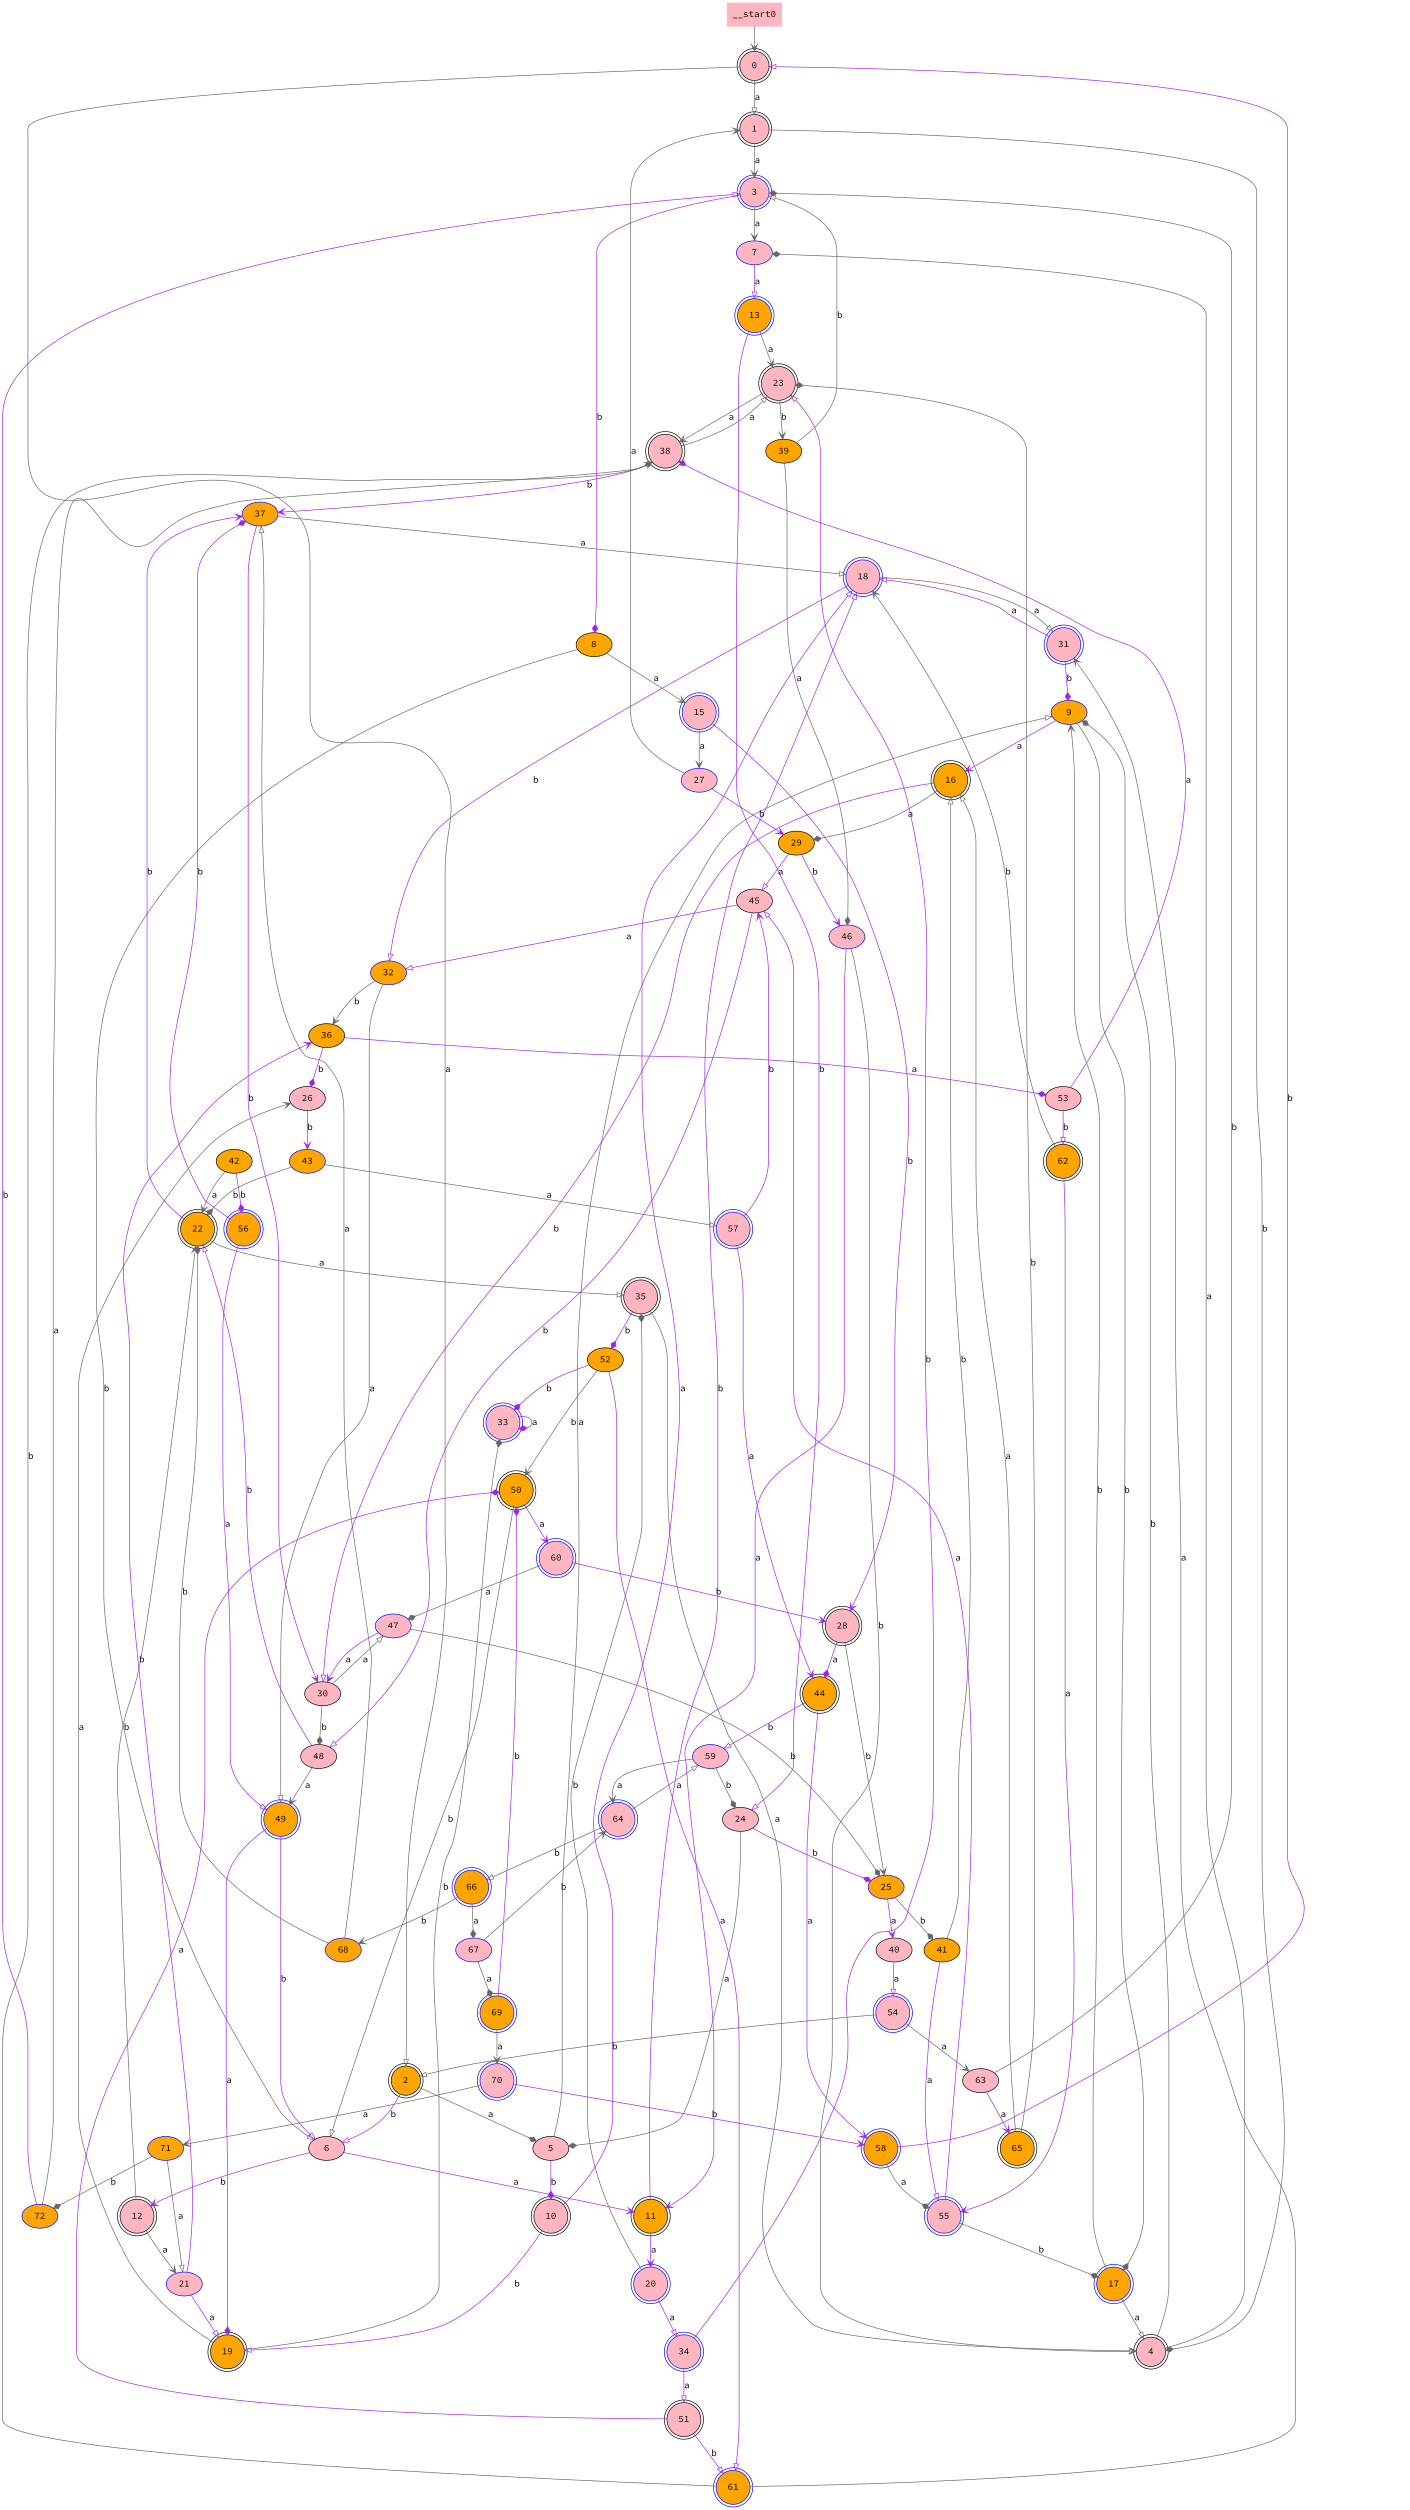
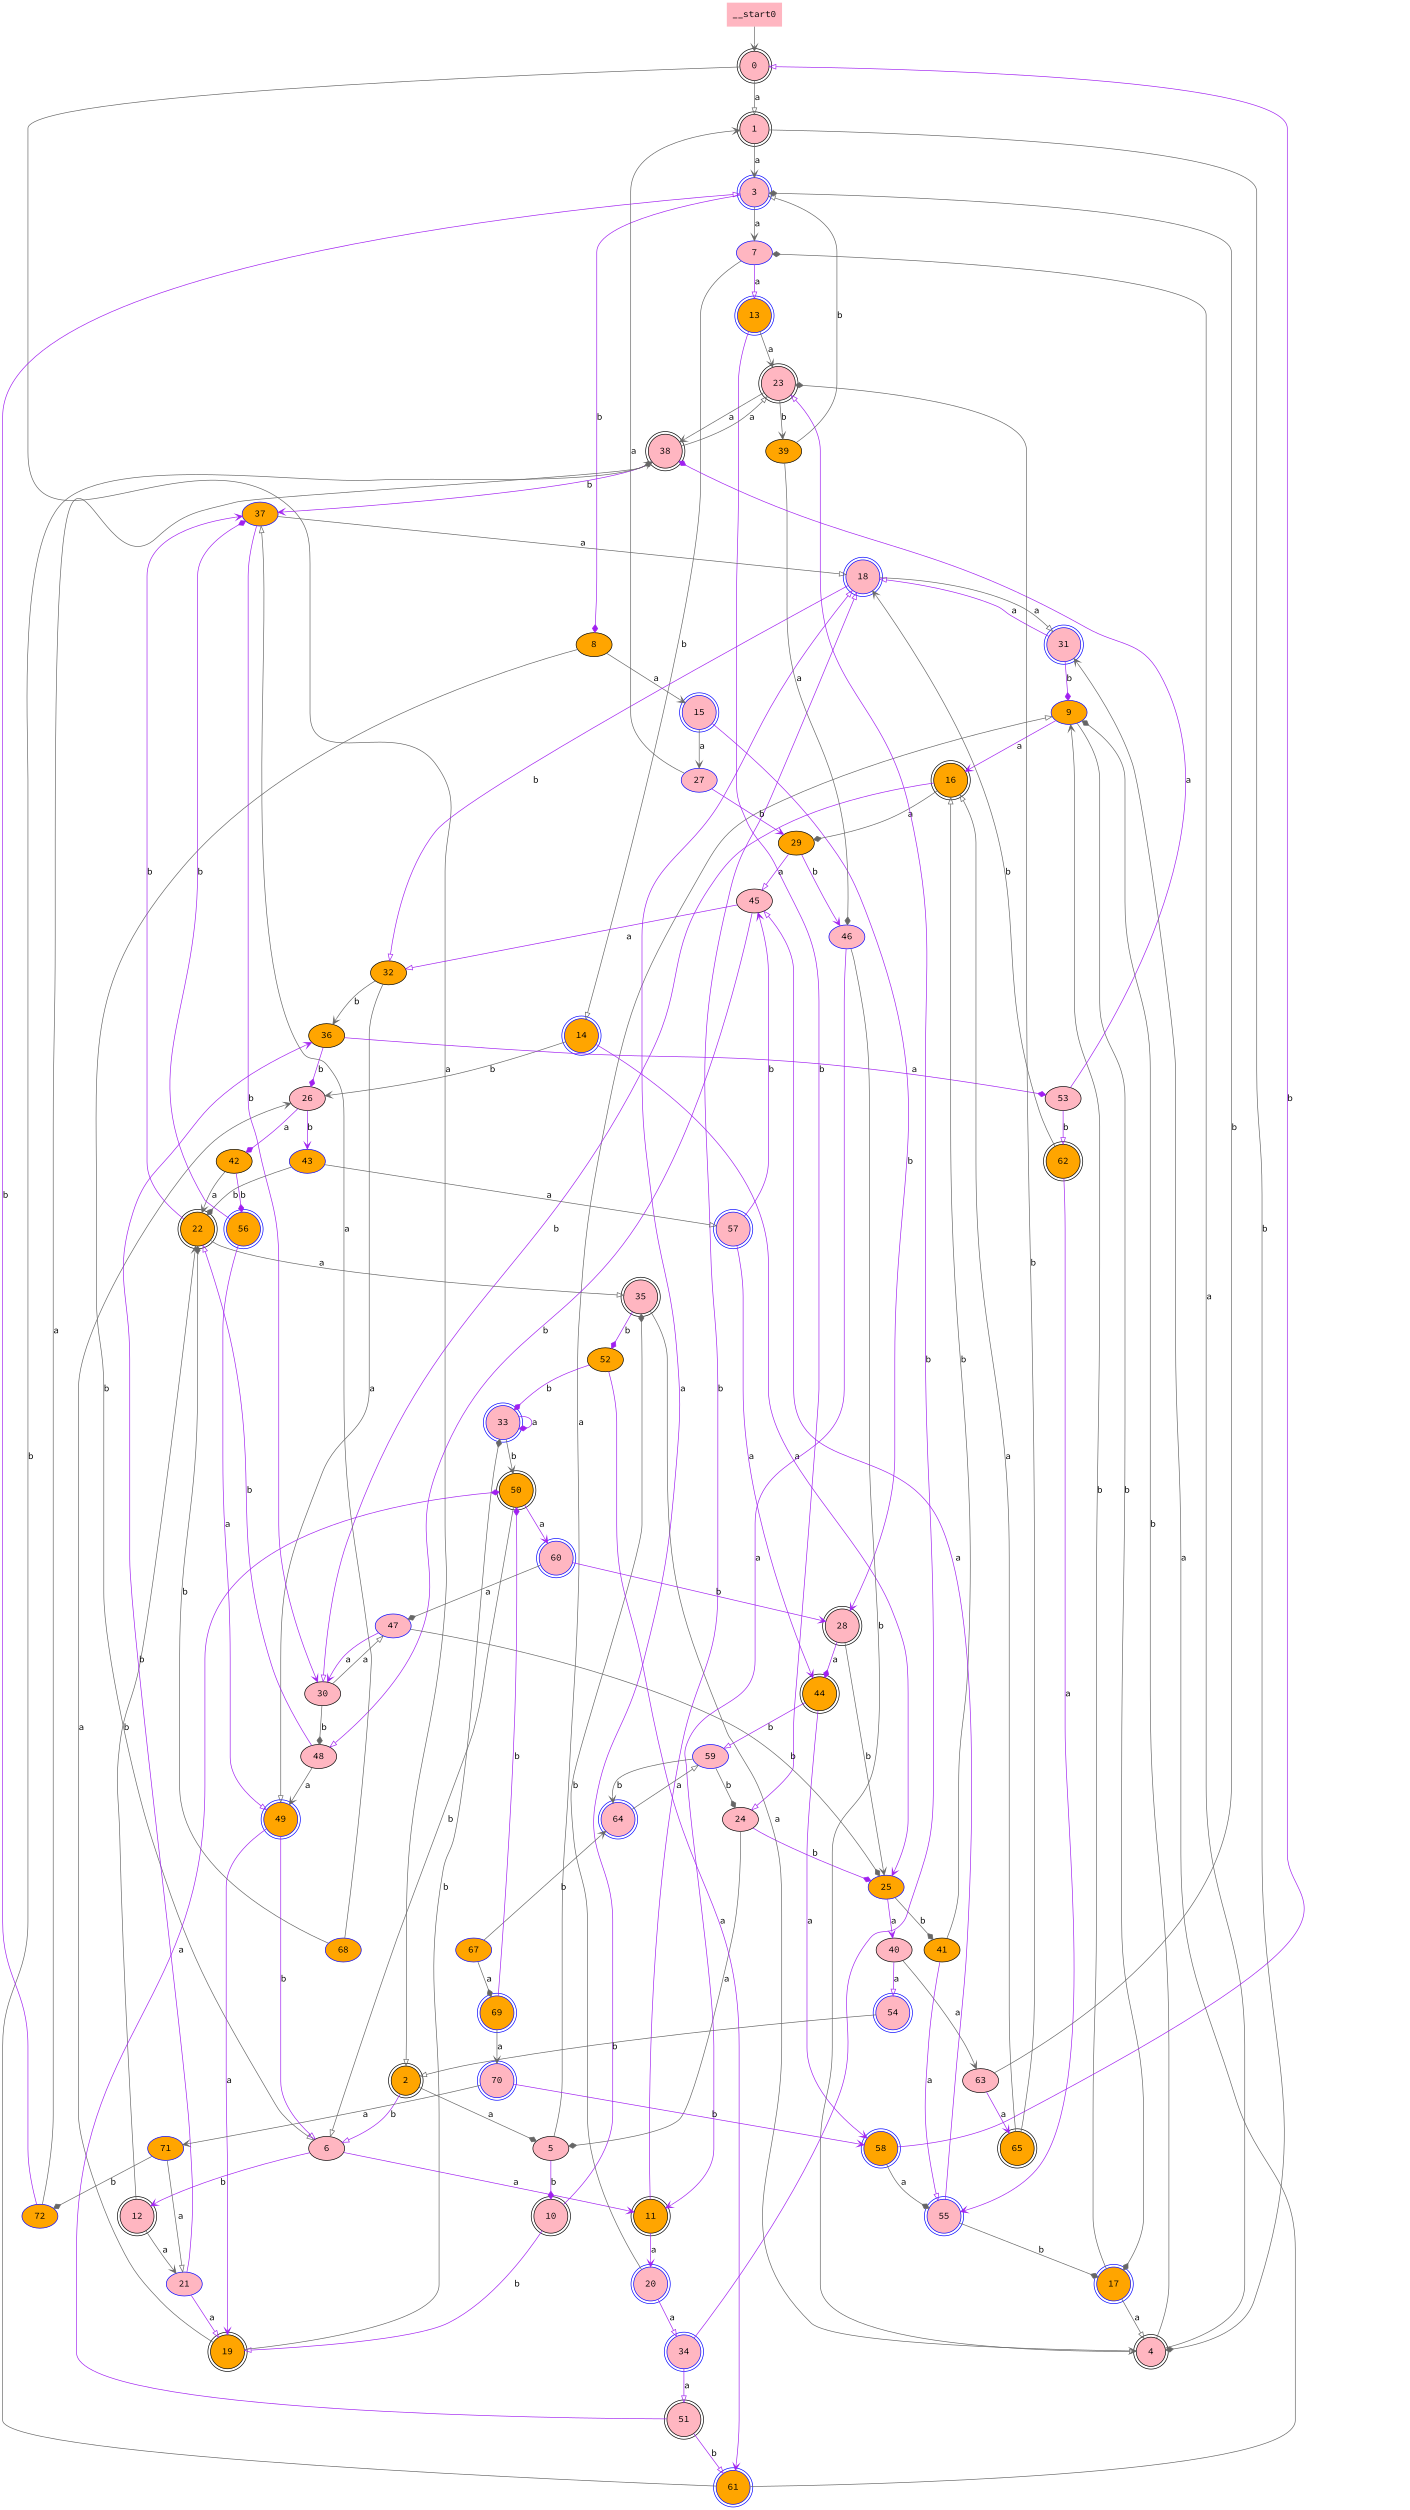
  digraph {
    fontname="Source Code Pro"
    node [color=black fillcolor=lightpink fontname="Source Code Pro" shape=doublecircle style=filled]
    edge [arrowhead=vee color=gray40 fontname="Source Code Pro"]
    __start0 [shape=none]
    0
    1
    2 [fillcolor=orange]
    3 [color=blue]
    4
    5 [shape=""]
    6 [shape=""]
    7 [color=blue shape=""]
    8 [fillcolor=orange shape=""]
    9 [color=blue fillcolor=orange shape=""]
    10
    11 [fillcolor=orange]
    12
    13 [color=blue fillcolor=orange]
+   14 [color=blue fillcolor=orange]
    15 [color=blue]
    16 [fillcolor=orange]
    17 [color=blue fillcolor=orange]
    18 [color=blue]
    19 [fillcolor=orange]
    20 [color=blue]
    21 [color=blue shape=""]
    22 [fillcolor=orange]
    23
    24 [shape=""]
    25 [color=blue fillcolor=orange shape=""]
    26 [shape=""]
    27 [color=blue shape=""]
    28
    29 [fillcolor=orange shape=""]
    30 [shape=""]
    31 [color=blue]
-   32 [color=blue fillcolor=orange shape=""]
+   32 [fillcolor=orange shape=""]
    33 [color=blue]
    34 [color=blue]
    35
    36 [fillcolor=orange shape=""]
    37 [color=blue fillcolor=orange shape=""]
    38
    39 [fillcolor=orange shape=""]
    40 [shape=""]
    41 [fillcolor=orange shape=""]
    42 [fillcolor=orange shape=""]
    43 [color=blue fillcolor=orange shape=""]
    44 [fillcolor=orange]
    45 [shape=""]
    46 [color=blue shape=""]
    47 [color=blue shape=""]
    48 [shape=""]
    49 [color=blue fillcolor=orange]
    50 [fillcolor=orange]
    51
    52 [fillcolor=orange shape=""]
    53 [shape=""]
    54 [color=blue]
    55 [color=blue]
    56 [color=blue fillcolor=orange]
    57 [color=blue]
    58 [color=blue fillcolor=orange]
    59 [color=blue shape=""]
    60 [color=blue]
    61 [color=blue fillcolor=orange]
    62 [fillcolor=orange]
    63 [shape=""]
    64 [color=blue]
    65 [fillcolor=orange]
-   66 [color=blue fillcolor=orange]
-   67 [color=blue shape=""]
+   67 [color=blue fillcolor=orange shape=""]
    68 [color=blue fillcolor=orange shape=""]
    69 [color=blue fillcolor=orange]
    70 [color=blue]
    71 [color=blue fillcolor=orange shape=""]
    72 [color=blue fillcolor=orange shape=""]
    __start0 -> 0
    0 -> 1 [arrowhead=onormal label=a]
    0 -> 2 [arrowhead=onormal label=a]
    1 -> 3 [label=a]
    1 -> 4 [arrowhead=diamond label=b]
    2 -> 5 [arrowhead=diamond label=a]
    2 -> 6 [arrowhead=onormal color=purple label=b]
    3 -> 7 [label=a]
    3 -> 8 [arrowhead=diamond color=purple label=b]
    4 -> 7 [arrowhead=diamond label=a]
    4 -> 9 [arrowhead=diamond label=b]
    5 -> 9 [arrowhead=onormal label=a]
    5 -> 10 [arrowhead=diamond color=purple label=b]
    6 -> 11 [color=purple label=a]
    6 -> 12 [color=purple label=b]
    7 -> 13 [arrowhead=onormal color=purple label=a]
+   7 -> 14 [arrowhead=onormal label=b]
    8 -> 6 [arrowhead=onormal label=b]
    8 -> 15 [label=a]
    9 -> 16 [color=purple label=a]
    9 -> 17 [arrowhead=diamond label=b]
    10 -> 18 [arrowhead=onormal color=purple label=a]
    10 -> 19 [arrowhead=onormal color=purple label=b]
    11 -> 18 [arrowhead=onormal color=purple label=b]
    11 -> 20 [color=purple label=a]
    12 -> 21 [label=a]
    12 -> 22 [label=b]
    13 -> 23 [label=a]
    13 -> 24 [arrowhead=onormal color=purple label=b]
+   14 -> 25 [color=purple label=a]
+   14 -> 26 [label=b]
    15 -> 27 [label=a]
    15 -> 28 [color=purple label=b]
    16 -> 29 [arrowhead=diamond label=a]
    16 -> 30 [arrowhead=onormal color=purple label=b]
    17 -> 4 [arrowhead=onormal label=a]
    17 -> 9 [label=b]
    18 -> 31 [arrowhead=onormal label=a]
    18 -> 32 [arrowhead=onormal color=purple label=b]
    19 -> 26 [label=a]
    19 -> 33 [arrowhead=diamond label=b]
    20 -> 34 [arrowhead=onormal color=purple label=a]
    20 -> 35 [arrowhead=diamond label=b]
    21 -> 19 [arrowhead=onormal color=purple label=a]
    21 -> 36 [color=purple label=b]
    22 -> 35 [arrowhead=onormal label=a]
    22 -> 37 [color=purple label=b]
    23 -> 38 [label=a]
    23 -> 39 [label=b]
    24 -> 5 [arrowhead=diamond label=a]
    24 -> 25 [arrowhead=diamond color=purple label=b]
    25 -> 40 [color=purple label=a]
    25 -> 41 [arrowhead=diamond label=b]
+   26 -> 42 [arrowhead=diamond color=purple label=a]
    26 -> 43 [color=purple label=b]
    27 -> 1 [label=a]
    27 -> 29 [color=purple label=b]
    28 -> 25 [label=b]
    28 -> 44 [arrowhead=diamond color=purple label=a]
    29 -> 45 [arrowhead=onormal color=purple label=a]
    29 -> 46 [color=purple label=b]
    30 -> 47 [arrowhead=onormal label=a]
    30 -> 48 [arrowhead=diamond label=b]
    31 -> 9 [arrowhead=diamond color=purple label=b]
    31 -> 18 [arrowhead=onormal color=purple label=a]
    32 -> 36 [label=b]
    32 -> 49 [arrowhead=onormal label=a]
    33 -> 33 [arrowhead=diamond color=purple label=a]
-   52 -> 50 [label=b]
+   33 -> 50 [label=b]
    34 -> 23 [arrowhead=onormal color=purple label=b]
    34 -> 51 [arrowhead=onormal color=purple label=a]
    35 -> 4 [label=a]
    35 -> 52 [arrowhead=diamond color=purple label=b]
    36 -> 26 [arrowhead=diamond color=purple label=b]
    36 -> 53 [arrowhead=diamond color=purple label=a]
    37 -> 18 [arrowhead=onormal label=a]
    37 -> 30 [color=purple label=b]
    38 -> 23 [arrowhead=onormal label=a]
    38 -> 37 [color=purple label=b]
    39 -> 3 [arrowhead=onormal label=b]
    39 -> 46 [arrowhead=diamond label=a]
    40 -> 54 [arrowhead=onormal color=purple label=a]
    41 -> 16 [arrowhead=onormal label=b]
    41 -> 55 [arrowhead=onormal color=purple label=a]
    42 -> 22 [label=a]
    42 -> 56 [arrowhead=diamond color=purple label=b]
    43 -> 22 [arrowhead=diamond label=b]
    43 -> 57 [arrowhead=onormal label=a]
    44 -> 58 [color=purple label=a]
    44 -> 59 [arrowhead=onormal color=purple label=b]
    45 -> 32 [arrowhead=onormal color=purple label=a]
    45 -> 48 [arrowhead=onormal color=purple label=b]
    46 -> 4 [arrowhead=onormal label=b]
    46 -> 11 [color=purple label=a]
    47 -> 25 [arrowhead=diamond label=b]
    47 -> 30 [color=purple label=a]
    48 -> 22 [arrowhead=onormal color=purple label=b]
    48 -> 49 [label=a]
    49 -> 6 [arrowhead=onormal color=purple label=b]
-   49 -> 19 [arrowhead=diamond color=purple label=a]
+   49 -> 19 [color=purple label=a]
    50 -> 6 [arrowhead=onormal label=b]
    50 -> 60 [color=purple label=a]
    51 -> 50 [arrowhead=diamond color=purple label=a]
    51 -> 61 [arrowhead=onormal color=purple label=b]
    52 -> 33 [arrowhead=diamond color=purple label=b]
-   52 -> 61 [arrowhead=onormal color=purple label=a]
+   52 -> 61 [color=purple label=a]
    53 -> 38 [arrowhead=diamond color=purple label=a]
    53 -> 62 [arrowhead=onormal color=purple label=b]
    54 -> 2 [arrowhead=onormal label=b]
-   54 -> 63 [label=a]
+   40 -> 63 [label=a]
    55 -> 17 [arrowhead=diamond label=b]
    55 -> 45 [arrowhead=onormal color=purple label=a]
    56 -> 37 [arrowhead=diamond color=purple label=b]
    56 -> 49 [arrowhead=onormal color=purple label=a]
    57 -> 44 [color=purple label=a]
    57 -> 45 [color=purple label=b]
    58 -> 0 [arrowhead=onormal color=purple label=b]
    58 -> 55 [arrowhead=diamond label=a]
    59 -> 24 [arrowhead=diamond label=b]
-   59 -> 64 [label=a]
+   59 -> 64 [label=b]
    60 -> 28 [color=purple label=b]
    60 -> 47 [arrowhead=diamond label=a]
    61 -> 31 [label=a]
    61 -> 38 [arrowhead=diamond label=b]
    62 -> 18 [label=b]
    62 -> 55 [color=purple label=a]
    63 -> 3 [arrowhead=diamond label=b]
    63 -> 65 [color=purple label=a]
    64 -> 59 [arrowhead=onormal label=a]
-   64 -> 66 [arrowhead=onormal label=b]
    65 -> 16 [arrowhead=onormal label=a]
    65 -> 23 [arrowhead=diamond label=b]
-   66 -> 67 [arrowhead=diamond label=a]
-   66 -> 68 [label=b]
    67 -> 64 [label=b]
    67 -> 69 [arrowhead=diamond label=a]
    68 -> 22 [arrowhead=diamond label=b]
    68 -> 37 [arrowhead=onormal label=a]
    69 -> 50 [arrowhead=diamond color=purple label=b]
    69 -> 70 [label=a]
    70 -> 58 [color=purple label=b]
    70 -> 71 [label=a]
    71 -> 21 [arrowhead=onormal label=a]
    71 -> 72 [arrowhead=diamond label=b]
    72 -> 3 [arrowhead=onormal color=purple label=b]
    72 -> 38 [label=a]
  }
